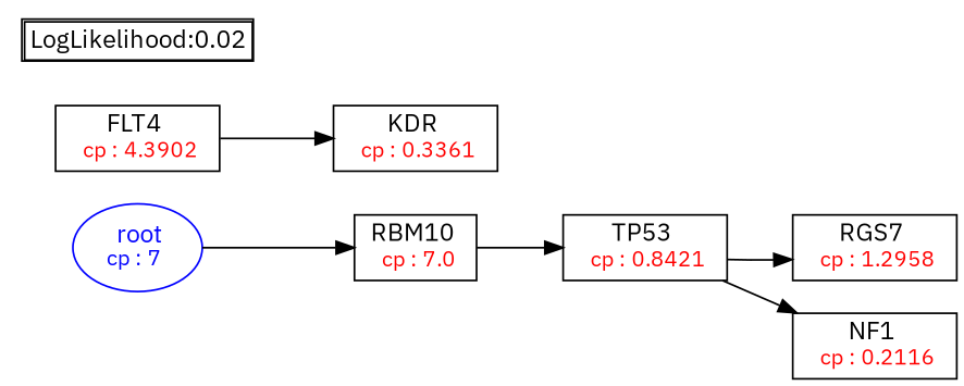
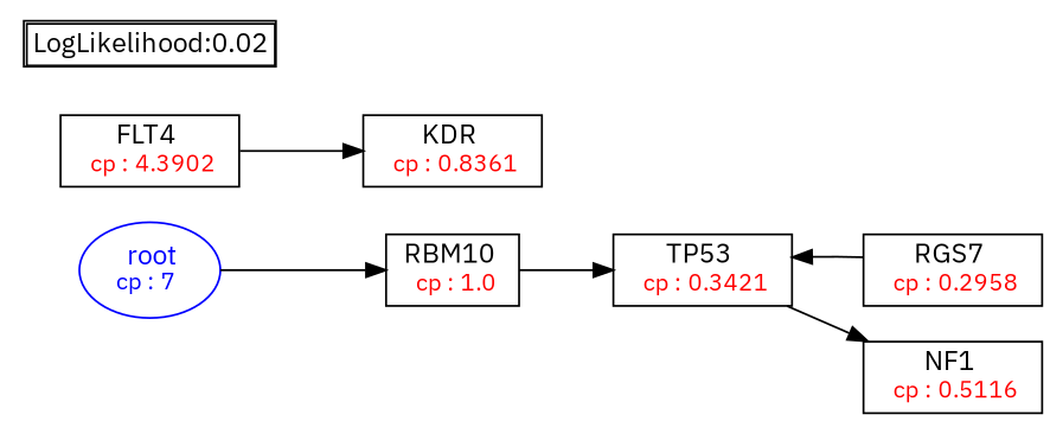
  digraph {
    fontname="IBM Plex Sans"
    fontsize=10
    rankdir=LR
    node [fontname="IBM Plex Sans" shape=box]
    edge [fontname="IBM Plex Sans"]
    n1 [color=Blue label=<<font color='Blue'> root</font><br/><font color='Blue' POINT-SIZE='12'>cp : 7 </font>> shape=oval]
-   n2 [label=<RBM10 <br/> <font color='Red' POINT-SIZE='12'> cp : 7.0 </font>>]
-   n3 [label=<TP53 <br/> <font color='Red' POINT-SIZE='12'> cp : 0.8421 </font>>]
-   n4 [label=<RGS7 <br/> <font color='Red' POINT-SIZE='12'> cp : 1.2958 </font>>]
-   n5 [label=<NF1 <br/> <font color='Red' POINT-SIZE='12'> cp : 0.2116 </font>>]
+   n2 [label=<RBM10 <br/> <font color='Red' POINT-SIZE='12'> cp : 1.0 </font>>]
+   n3 [label=<TP53 <br/> <font color='Red' POINT-SIZE='12'> cp : 0.3421 </font>>]
+   n4 [label=<RGS7 <br/> <font color='Red' POINT-SIZE='12'> cp : 0.2958 </font>>]
+   n5 [label=<NF1 <br/> <font color='Red' POINT-SIZE='12'> cp : 0.5116 </font>>]
    n6 [label=<FLT4 <br/> <font color='Red' POINT-SIZE='12'> cp : 4.3902 </font>>]
-   n7 [label=<KDR <br/> <font color='Red' POINT-SIZE='12'> cp : 0.3361 </font>>]
+   n7 [label=<KDR <br/> <font color='Red' POINT-SIZE='12'> cp : 0.8361 </font>>]
    n8 [label=<<TABLE BORDER="1" CELLBORDER="1" CELLSPACING="0" >     <TR><TD ALIGN="LEFT">LogLikelihood:0.02</TD></TR>     </TABLE>> shape=plaintext]
    n1 -> n2
    n2 -> n3
-   n3 -> n4
+   n4 -> n3
    n3 -> n5
    n6 -> n7
  }
